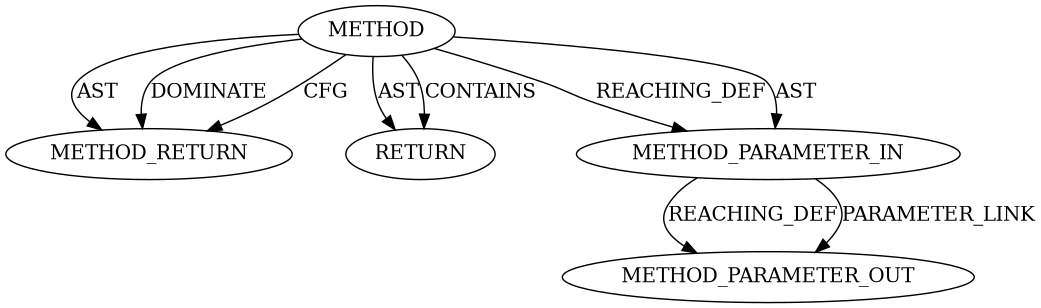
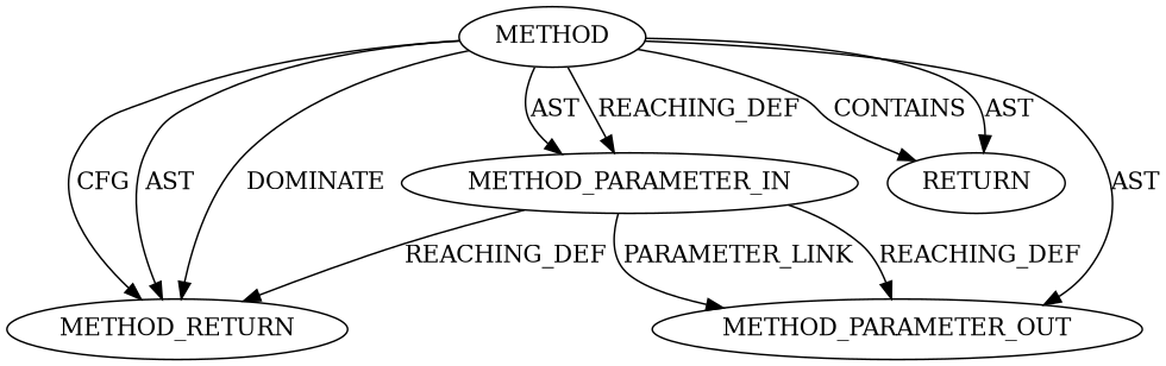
  digraph {
    node [CODE=p1 EVALUATION_STRATEGY=BY_VALUE ORDER=1 TYPE_FULL_NAME=ANY]
    n1 [INDEX=1 IS_VARIADIC=false NAME=p1 label=METHOD_PARAMETER_OUT]
    n2 [CODE=RET ORDER=2 label=METHOD_RETURN]
    n3 [AST_PARENT_FULL_NAME="<global>" AST_PARENT_TYPE=NAMESPACE_BLOCK CODE="<empty>" FILENAME="<empty>" FULL_NAME=iov_iter_count IS_EXTERNAL=true NAME=iov_iter_count ORDER=0 label=METHOD EVALUATION_STRATEGY="" TYPE_FULL_NAME=""]
    n4 [ARGUMENT_INDEX=1 CODE="<empty>" label=RETURN EVALUATION_STRATEGY=""]
    n5 [INDEX=1 IS_VARIADIC=false NAME=p1 label=METHOD_PARAMETER_IN]
+   n3 -> n1 [label=AST]
    n3 -> n2 [label=AST]
    n3 -> n2 [label=DOMINATE]
    n3 -> n2 [label=CFG]
    n3 -> n4 [label=AST]
    n3 -> n4 [label=CONTAINS]
    n3 -> n5 [label=REACHING_DEF]
    n3 -> n5 [label=AST]
    n5 -> n1 [VARIABLE=p1 label=REACHING_DEF]
    n5 -> n1 [label=PARAMETER_LINK]
+   n5 -> n2 [VARIABLE=p1 label=REACHING_DEF]
  }
